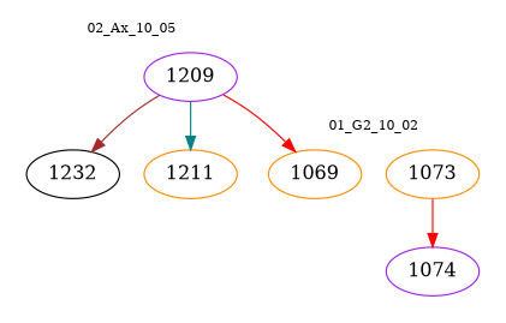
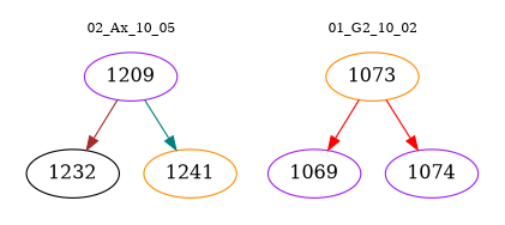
  digraph {
    node [color=darkorange]
    edge [color=red]
    n1 [color=purple label=1209]
    n2 [color=black label=1232]
-   n3 [label=1211]
+   n3 [label=1241]
    n4 [label=1073]
-   n5 [label=1069]
+   n5 [color=purple label=1069]
    n6 [color=purple label=1074]
    subgraph cluster_1 {
      color=white
      fontsize=10
      label="02_Ax_10_05"
      n1
      n2
      n3
    }
    subgraph cluster_2 {
      color=white
      fontsize=10
      label="01_G2_10_02"
      n4
      n5
      n6
    }
    n1 -> n2 [color=brown]
    n1 -> n3 [color=teal]
-   n1 -> n5
+   n4 -> n5
    n4 -> n6
  }
